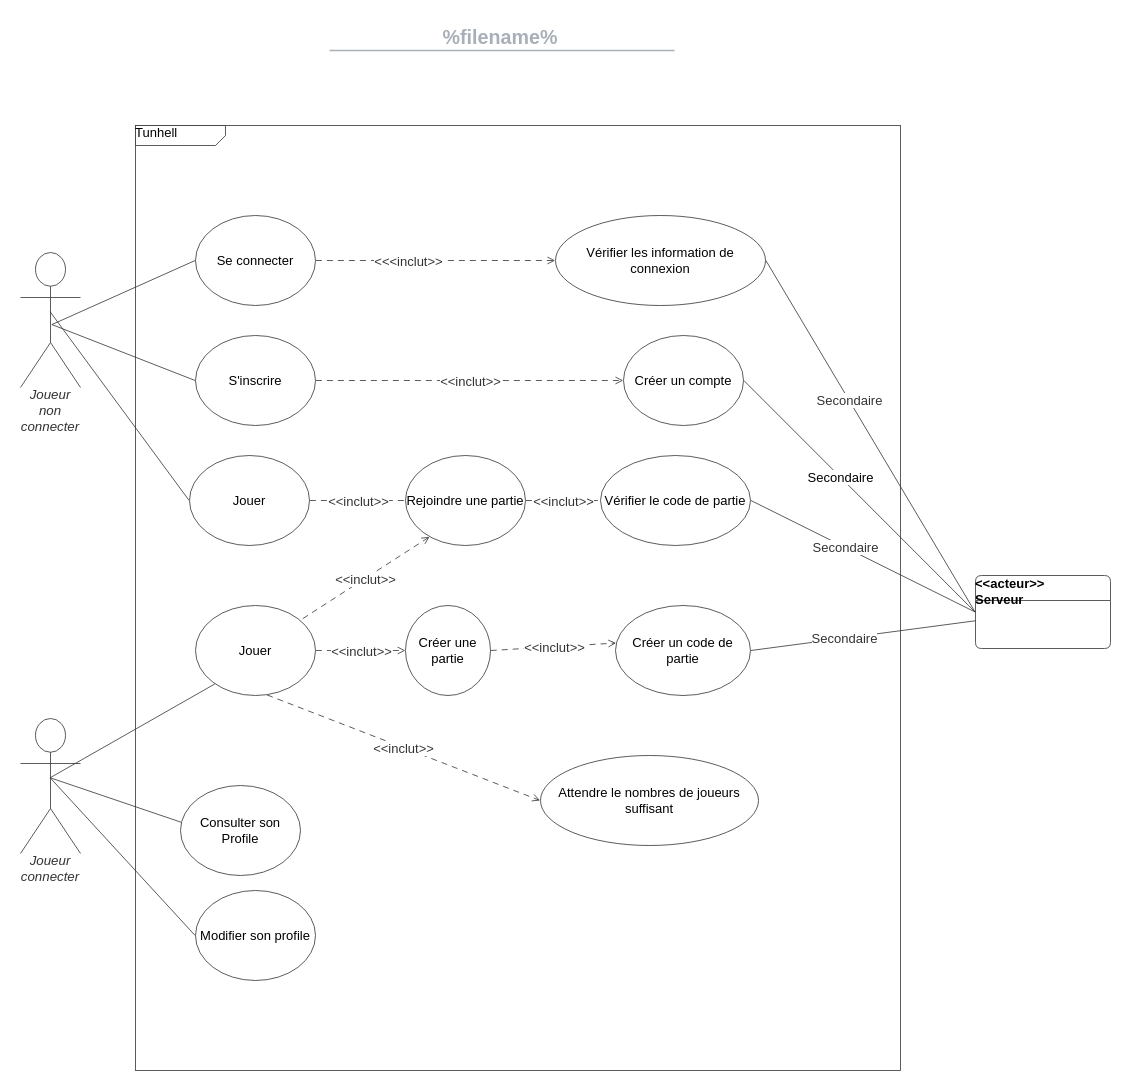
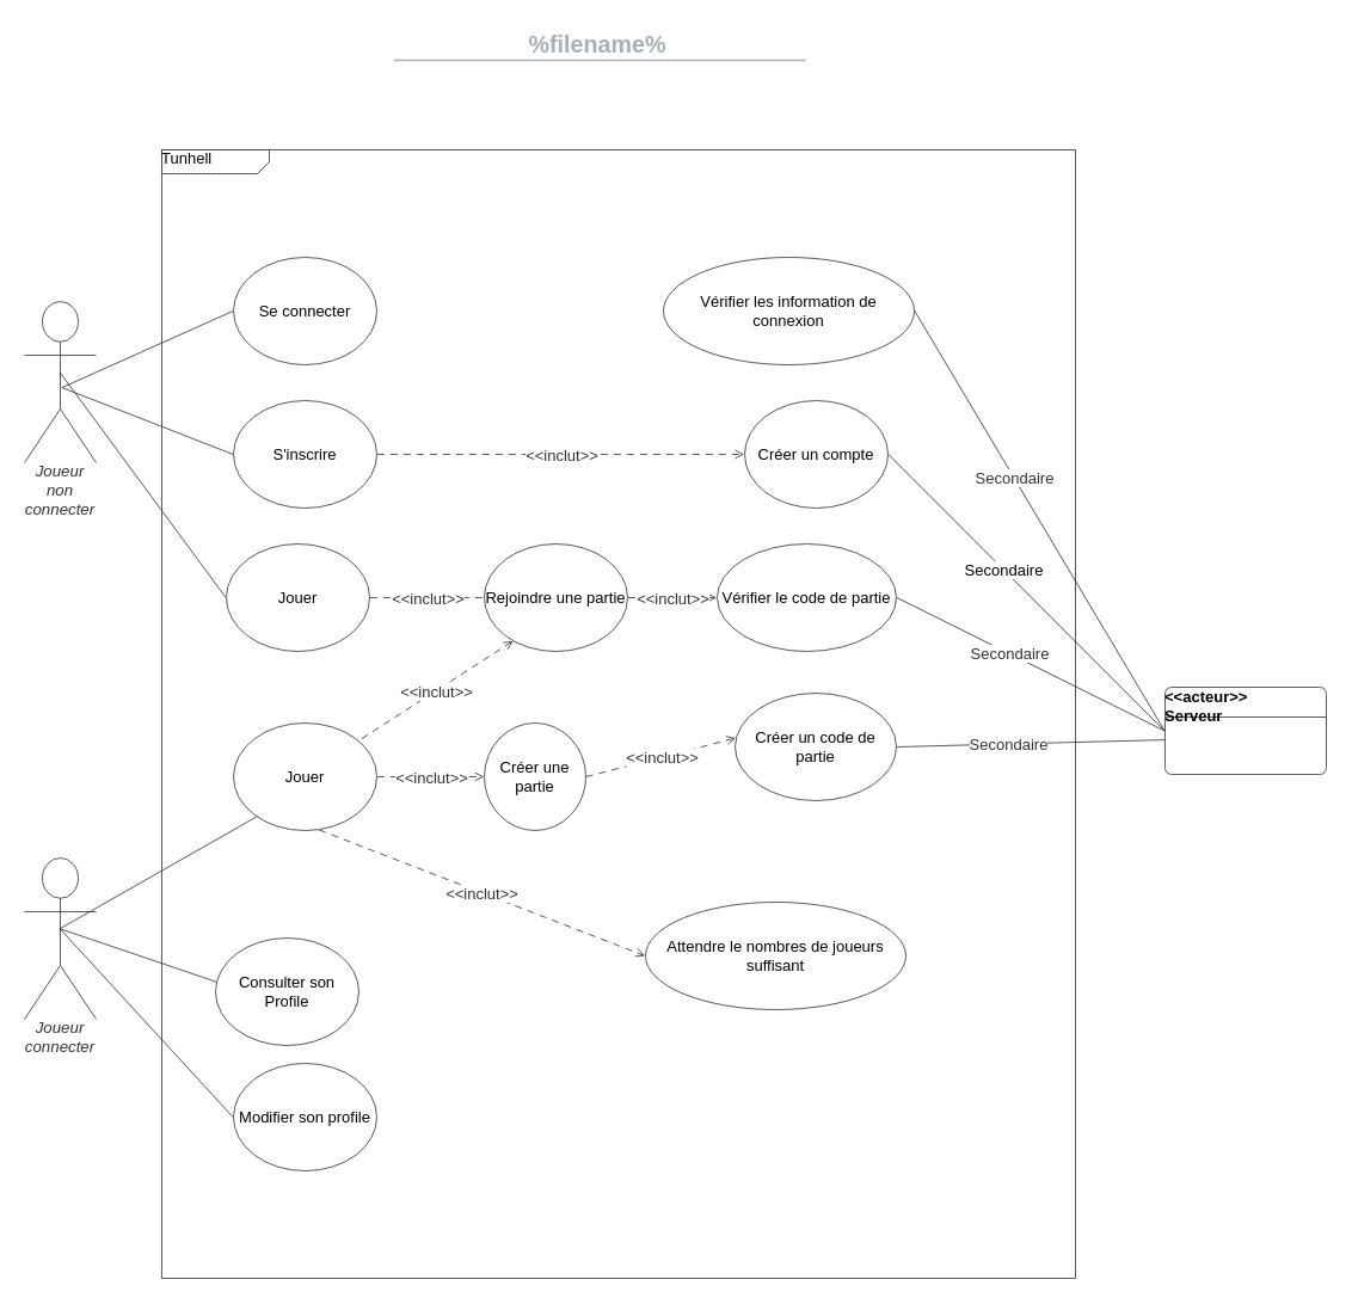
  <mxCell id="0" />
  <mxCell id="1" parent="0" />
  <mxCell id="2" value="Tunhell" style="html=1;overflow=block;blockSpacing=1;whiteSpace=wrap;shape=mxgraph.sysml.package2;xSize=90;overflow=fill;whiteSpace=wrap;fontSize=13;align=center;align=left;spacing=0;strokeColor=#333333;strokeOpacity=100;fillOpacity=100;rounded=1;absoluteArcSize=1;arcSize=12;fillColor=#ffffff;strokeWidth=0.8;" parent="1" vertex="1"><mxGeometry x="135" y="125" width="765" height="945" as="geometry" /></mxCell>
  <mxCell id="3" value="Joueur non connecter" style="html=1;overflow=block;blockSpacing=1;whiteSpace=wrap;shape=umlActor;labelPosition=center;verticalLabelPosition=bottom;verticalAlign=top;whiteSpace=nowrap;whiteSpace=wrap;fontSize=13.3;fontColor=#333333;fontStyle=2;spacing=0;strokeColor=#333333;strokeOpacity=100;rounded=1;absoluteArcSize=1;arcSize=7.5;fillColor=#ffffff;strokeWidth=0.8;" parent="1" vertex="1"><mxGeometry x="20" y="252" width="60" height="135" as="geometry" /></mxCell>
  <mxCell id="4" value="" style="group;dropTarget=0;" parent="1" vertex="1"><mxGeometry x="180" y="20" width="640" height="45" as="geometry" /></mxCell>
  <mxCell id="5" value="%filename%" style="points=[[0.233,0.967,0]];html=1;overflow=block;blockSpacing=1;whiteSpace=wrap;;whiteSpace=wrap;fontSize=19.7;fontColor=#a9afb8;fontStyle=1;align=center;spacingLeft=7;spacingRight=7;spacingTop=2;spacing=3;strokeOpacity=0;fillOpacity=0;rounded=1;absoluteArcSize=1;arcSize=12;fillColor=#ffffff;strokeWidth=1.5;" parent="4" vertex="1"><mxGeometry width="640" height="31" as="geometry" /></mxCell>
  <mxCell id="6" value="" style="html=1;overflow=block;blockSpacing=1;whiteSpace=wrap;;whiteSpace=wrap;fontSize=13;align=center;spacingLeft=7;spacingRight=7;spacingTop=2;spacing=3;strokeOpacity=0;fillOpacity=0;rounded=1;absoluteArcSize=1;arcSize=12;fillColor=#ffffff;strokeWidth=1.5;" parent="4" vertex="1"><mxGeometry y="31" width="640" height="14" as="geometry" /></mxCell>
  <mxCell id="7" value="" style="html=1;jettySize=18;whiteSpace=wrap;fontSize=13;fontFamily=Helvetica;strokeColor=#a9afb8;strokeOpacity=100;strokeWidth=1.5;rounded=0;startArrow=none;;endArrow=none;;exitX=0.233;exitY=0.967;exitPerimeter=0;" parent="4" source="5" edge="1"><mxGeometry width="100" height="100" relative="1" as="geometry"><Array as="points" /><mxPoint x="494" y="30" as="targetPoint" /></mxGeometry></mxCell>
  <mxCell id="8" value="Créer une partie" style="html=1;overflow=block;blockSpacing=1;whiteSpace=wrap;ellipse;whiteSpace=wrap;fontSize=13;spacing=0;strokeColor=#333333;strokeOpacity=100;fillOpacity=100;rounded=1;absoluteArcSize=1;arcSize=12;fillColor=#ffffff;strokeWidth=0.8;" parent="1" vertex="1"><mxGeometry x="405" y="605" width="85" height="90" as="geometry" /></mxCell>
  <mxCell id="9" value="Rejoindre une partie" style="html=1;overflow=block;blockSpacing=1;whiteSpace=wrap;ellipse;whiteSpace=wrap;fontSize=13;spacing=0;strokeColor=#333333;strokeOpacity=100;fillOpacity=100;rounded=1;absoluteArcSize=1;arcSize=12;fillColor=#ffffff;strokeWidth=0.8;" parent="1" vertex="1"><mxGeometry x="405" y="455" width="120" height="90" as="geometry" /></mxCell>
  <mxCell id="10" value="S'inscrire" style="html=1;overflow=block;blockSpacing=1;whiteSpace=wrap;ellipse;whiteSpace=wrap;fontSize=13;spacing=0;strokeColor=#333333;strokeOpacity=100;fillOpacity=100;rounded=1;absoluteArcSize=1;arcSize=12;fillColor=#ffffff;strokeWidth=0.8;" parent="1" vertex="1"><mxGeometry x="195" y="335" width="120" height="90" as="geometry" /></mxCell>
  <mxCell id="11" value="Se connecter" style="html=1;overflow=block;blockSpacing=1;whiteSpace=wrap;ellipse;whiteSpace=wrap;fontSize=13;spacing=0;strokeColor=#333333;strokeOpacity=100;fillOpacity=100;rounded=1;absoluteArcSize=1;arcSize=12;fillColor=#ffffff;strokeWidth=0.8;" parent="1" vertex="1"><mxGeometry x="195" y="215" width="120" height="90" as="geometry" /></mxCell>
  <mxCell id="12" value="Jouer" style="html=1;overflow=block;blockSpacing=1;whiteSpace=wrap;ellipse;whiteSpace=wrap;fontSize=13;spacing=0;strokeColor=#333333;strokeOpacity=100;fillOpacity=100;rounded=1;absoluteArcSize=1;arcSize=12;fillColor=#ffffff;strokeWidth=0.8;" parent="1" vertex="1"><mxGeometry x="195" y="605" width="120" height="90" as="geometry" /></mxCell>
  <mxCell id="13" value="Joueur connecter" style="html=1;overflow=block;blockSpacing=1;whiteSpace=wrap;shape=umlActor;labelPosition=center;verticalLabelPosition=bottom;verticalAlign=top;whiteSpace=nowrap;whiteSpace=wrap;fontSize=13.3;fontColor=#333333;fontStyle=2;spacing=0;strokeColor=#333333;strokeOpacity=100;rounded=1;absoluteArcSize=1;arcSize=7.5;fillColor=#ffffff;strokeWidth=0.8;" parent="1" vertex="1"><mxGeometry x="20" y="718" width="60" height="135" as="geometry" /></mxCell>
  <mxCell id="14" value="Consulter son Profile" style="html=1;overflow=block;blockSpacing=1;whiteSpace=wrap;ellipse;whiteSpace=wrap;fontSize=13;spacing=0;strokeColor=#333333;strokeOpacity=100;fillOpacity=100;rounded=1;absoluteArcSize=1;arcSize=12;fillColor=#ffffff;strokeWidth=0.8;" parent="1" vertex="1"><mxGeometry x="180" y="785" width="120" height="90" as="geometry" /></mxCell>
  <mxCell id="15" value="" style="html=1;jettySize=18;whiteSpace=wrap;fontSize=13;strokeColor=#333333;strokeOpacity=100;strokeWidth=0.8;rounded=0;startArrow=none;;endArrow=none;;exitX=-0.003;exitY=0.5;exitPerimeter=0;entryX=0.523;entryY=0.534;entryPerimeter=0;" parent="1" source="11" target="3" edge="1"><mxGeometry width="100" height="100" relative="1" as="geometry"><Array as="points" /></mxGeometry></mxCell>
  <mxCell id="16" value="Modifier son profile" style="html=1;overflow=block;blockSpacing=1;whiteSpace=wrap;ellipse;whiteSpace=wrap;fontSize=13;spacing=0;strokeColor=#333333;strokeOpacity=100;fillOpacity=100;rounded=1;absoluteArcSize=1;arcSize=12;fillColor=#ffffff;strokeWidth=0.8;" parent="1" vertex="1"><mxGeometry x="195" y="890" width="120" height="90" as="geometry" /></mxCell>
  <mxCell id="17" value="" style="html=1;jettySize=18;whiteSpace=wrap;fontSize=13;strokeColor=#333333;strokeOpacity=100;strokeWidth=0.8;rounded=0;startArrow=none;;endArrow=none;;exitX=-0.003;exitY=0.5;exitPerimeter=0;entryX=0.523;entryY=0.534;entryPerimeter=0;" parent="1" source="10" target="3" edge="1"><mxGeometry width="100" height="100" relative="1" as="geometry"><Array as="points" /></mxGeometry></mxCell>
  <mxCell id="18" value="" style="html=1;jettySize=18;whiteSpace=wrap;fontSize=13;strokeColor=#333333;strokeOpacity=100;dashed=1;fixDash=1;dashPattern=6 5;strokeWidth=0.8;rounded=0;startArrow=open;;endArrow=none;;exitX=0.2;exitY=0.904;exitPerimeter=0;entryX=0.874;entryY=0.163;entryPerimeter=0;" parent="1" source="9" target="12" edge="1"><mxGeometry width="100" height="100" relative="1" as="geometry"><Array as="points" /></mxGeometry></mxCell>
  <mxCell id="19" value="&amp;lt;&amp;lt;inclut&amp;gt;&amp;gt;" style="text;html=1;resizable=0;labelBackgroundColor=#ffffff;align=center;verticalAlign=middle;fontColor=#333333;;fontSize=13;" parent="18" vertex="1"><mxGeometry relative="1" as="geometry" /></mxCell>
- <mxCell id="20" value="Créer un code de partie" style="html=1;overflow=block;blockSpacing=1;whiteSpace=wrap;ellipse;whiteSpace=wrap;fontSize=13;spacing=0;strokeColor=#333333;strokeOpacity=100;fillOpacity=100;rounded=1;absoluteArcSize=1;arcSize=12;fillColor=#ffffff;strokeWidth=0.8;" parent="1" vertex="1"><mxGeometry x="615" y="605" width="135" height="90" as="geometry" /></mxCell>
+ <mxCell id="20" value="Créer un code de partie" style="html=1;overflow=block;blockSpacing=1;whiteSpace=wrap;ellipse;whiteSpace=wrap;fontSize=13;spacing=0;strokeColor=#333333;strokeOpacity=100;fillOpacity=100;rounded=1;absoluteArcSize=1;arcSize=12;fillColor=#ffffff;strokeWidth=0.8;" parent="1" vertex="1"><mxGeometry x="615" y="580" width="135" height="90" as="geometry" /></mxCell>
  <mxCell id="21" value="Vérifier le code de partie" style="html=1;overflow=block;blockSpacing=1;whiteSpace=wrap;ellipse;whiteSpace=wrap;fontSize=13;spacing=0;strokeColor=#333333;strokeOpacity=100;fillOpacity=100;rounded=1;absoluteArcSize=1;arcSize=12;fillColor=#ffffff;strokeWidth=0.8;" parent="1" vertex="1"><mxGeometry x="600" y="455" width="150" height="90" as="geometry" /></mxCell>
  <mxCell id="22" value="" style="html=1;jettySize=18;whiteSpace=wrap;fontSize=13;strokeColor=#333333;strokeOpacity=100;dashed=1;fixDash=1;dashPattern=6 5;strokeWidth=0.8;rounded=0;startArrow=none;;endArrow=open;;exitX=1.003;exitY=0.5;exitPerimeter=0;entryX=0.004;entryY=0.417;entryPerimeter=0;" parent="1" source="8" target="20" edge="1"><mxGeometry width="100" height="100" relative="1" as="geometry"><Array as="points" /></mxGeometry></mxCell>
  <mxCell id="23" value="&amp;lt;&amp;lt;inclut&amp;gt;&amp;gt;" style="text;html=1;resizable=0;labelBackgroundColor=#ffffff;align=center;verticalAlign=middle;fontColor=#333333;;fontSize=13;" parent="22" vertex="1"><mxGeometry relative="1" as="geometry" /></mxCell>
  <mxCell id="24" value="Attendre le nombres de joueurs suffisant" style="html=1;overflow=block;blockSpacing=1;whiteSpace=wrap;ellipse;whiteSpace=wrap;fontSize=13;spacing=0;strokeColor=#333333;strokeOpacity=100;fillOpacity=100;rounded=1;absoluteArcSize=1;arcSize=12;fillColor=#ffffff;strokeWidth=0.8;" parent="1" vertex="1"><mxGeometry x="540" y="755" width="218" height="90" as="geometry" /></mxCell>
  <mxCell id="25" value="" style="html=1;jettySize=18;whiteSpace=wrap;fontSize=13;strokeColor=#333333;strokeOpacity=100;dashed=1;fixDash=1;dashPattern=6 5;strokeWidth=0.8;rounded=0;startArrow=none;;endArrow=open;;exitX=0.597;exitY=0.994;exitPerimeter=0;entryX=-0.002;entryY=0.5;entryPerimeter=0;" parent="1" source="12" target="24" edge="1"><mxGeometry width="100" height="100" relative="1" as="geometry"><Array as="points" /></mxGeometry></mxCell>
  <mxCell id="26" value="&amp;lt;&amp;lt;inclut&amp;gt;&amp;gt;" style="text;html=1;resizable=0;labelBackgroundColor=#ffffff;align=center;verticalAlign=middle;fontColor=#333333;;fontSize=13;" parent="25" vertex="1"><mxGeometry relative="1" as="geometry" /></mxCell>
  <mxCell id="27" value="" style="html=1;jettySize=18;whiteSpace=wrap;fontSize=13;strokeColor=#333333;strokeOpacity=100;dashed=1;fixDash=1;dashPattern=6 5;strokeWidth=0.8;rounded=0;startArrow=none;;endArrow=open;;exitX=1.003;exitY=0.5;exitPerimeter=0;entryX=-0.003;entryY=0.5;entryPerimeter=0;" parent="1" source="12" target="8" edge="1"><mxGeometry width="100" height="100" relative="1" as="geometry"><Array as="points" /></mxGeometry></mxCell>
  <mxCell id="28" value="&amp;lt;&amp;lt;inclut&amp;gt;&amp;gt;" style="text;html=1;resizable=0;labelBackgroundColor=#ffffff;align=center;verticalAlign=middle;fontColor=#333333;;fontSize=13;" parent="27" vertex="1"><mxGeometry relative="1" as="geometry" /></mxCell>
  <mxCell id="29" value="" style="html=1;jettySize=18;whiteSpace=wrap;fontSize=13;strokeColor=#333333;strokeOpacity=100;strokeWidth=0.8;rounded=0;startArrow=none;;endArrow=none;;exitX=1.003;exitY=0.5;exitPerimeter=0;entryX=0.082;entryY=0.6;entryPerimeter=0;" parent="1" source="20" target="31" edge="1"><mxGeometry width="100" height="100" relative="1" as="geometry"><Array as="points" /></mxGeometry></mxCell>
  <mxCell id="30" value="Secondaire" style="text;html=1;resizable=0;labelBackgroundColor=#ffffff;align=center;verticalAlign=middle;fontColor=#333333;;fontSize=13;" parent="29" vertex="1"><mxGeometry x="-0.213" relative="1" as="geometry" /></mxCell>
  <mxCell id="31" value="&amp;lt;&amp;lt;acteur&amp;gt;&amp;gt;&#10;Serveur" style="points=[[0.082,0.6,0]];html=1;overflow=block;blockSpacing=1;whiteSpace=wrap;swimlane;childLayout=stackLayout;horizontal=1;horizontalStack=0;resizeParent=1;resizeParentMax=0;resizeLast=0;collapsible=0;fontStyle=0;marginBottom=0;swimlaneFillColor=#ffffff;startSize=25;whiteSpace=wrap;fontSize=13;fontStyle=1;whiteSpace=wrap;align=left;spacing=0;strokeColor=#333333;strokeOpacity=100;fillOpacity=100;rounded=1;absoluteArcSize=1;arcSize=12;fillColor=#ffffff;strokeWidth=0.8;" parent="1" vertex="1"><mxGeometry x="975" y="575" width="135" height="73" as="geometry" /></mxCell>
  <mxCell id="32" value="" style="part=1;html=1;whiteSpace=wrap;resizeHeight=0;strokeColor=none;fillColor=none;align=left;verticalAlign=middle;spacingLeft=4;spacingRight=4;overflow=hidden;rotatable=0;points=[[0,0.5],[1,0.5]];portConstraint=eastwest;swimlaneFillColor=#ffffff;strokeOpacity=100;fillOpacity=100;whiteSpace=wrap;fontSize=13;align=center;" parent="31" vertex="1"><mxGeometry y="25" width="135" height="48" as="geometry" /></mxCell>
- <mxCell id="33" value="" style="html=1;jettySize=18;whiteSpace=wrap;fontSize=13;strokeColor=#333333;strokeOpacity=100;dashed=1;fixDash=1;dashPattern=6 5;strokeWidth=0.8;rounded=0;startArrow=none;endArrow=none;exitX=1.003;exitY=0.5;exitPerimeter=0;entryX=-0.003;entryY=0.5;entryPerimeter=0;" parent="1" source="9" target="21" edge="1"><mxGeometry width="100" height="100" relative="1" as="geometry"><Array as="points" /></mxGeometry></mxCell>
+ <mxCell id="33" value="" style="html=1;jettySize=18;whiteSpace=wrap;fontSize=13;strokeColor=#333333;strokeOpacity=100;dashed=1;fixDash=1;dashPattern=6 5;strokeWidth=0.8;rounded=0;startArrow=none;;endArrow=open;;exitX=1.003;exitY=0.5;exitPerimeter=0;entryX=-0.003;entryY=0.5;entryPerimeter=0;" parent="1" source="9" target="21" edge="1"><mxGeometry width="100" height="100" relative="1" as="geometry"><Array as="points" /></mxGeometry></mxCell>
  <mxCell id="34" value="&amp;lt;&amp;lt;inclut&amp;gt;&amp;gt;" style="text;html=1;resizable=0;labelBackgroundColor=#ffffff;align=center;verticalAlign=middle;fontColor=#333333;;fontSize=13;" parent="33" vertex="1"><mxGeometry relative="1" as="geometry" /></mxCell>
  <mxCell id="35" value="" style="html=1;jettySize=18;whiteSpace=wrap;fontSize=13;strokeColor=#333333;strokeOpacity=100;strokeWidth=0.8;rounded=0;startArrow=none;;endArrow=none;;exitX=0.494;exitY=0.439;exitPerimeter=0;entryX=0.005;entryY=0.408;entryPerimeter=0;" parent="1" source="13" target="14" edge="1"><mxGeometry width="100" height="100" relative="1" as="geometry"><Array as="points" /></mxGeometry></mxCell>
  <mxCell id="36" value="" style="html=1;jettySize=18;whiteSpace=wrap;fontSize=13;strokeColor=#333333;strokeOpacity=100;strokeWidth=0.8;rounded=0;startArrow=none;;endArrow=none;;exitX=-0.003;exitY=0.5;exitPerimeter=0;entryX=0.494;entryY=0.439;entryPerimeter=0;" parent="1" source="16" target="13" edge="1"><mxGeometry width="100" height="100" relative="1" as="geometry"><Array as="points" /></mxGeometry></mxCell>
  <mxCell id="37" value="" style="html=1;jettySize=18;whiteSpace=wrap;fontSize=13;strokeColor=#333333;strokeOpacity=100;strokeWidth=0.8;rounded=0;startArrow=none;;endArrow=none;;exitX=1.003;exitY=0.5;exitPerimeter=0;entryX=-0.003;entryY=0.5;entryPerimeter=0;" parent="1" source="21" target="31" edge="1"><mxGeometry width="100" height="100" relative="1" as="geometry"><Array as="points" /></mxGeometry></mxCell>
  <mxCell id="38" value="Secondaire" style="text;html=1;resizable=0;labelBackgroundColor=#ffffff;align=center;verticalAlign=middle;fontColor=#333333;;fontSize=13;" parent="37" vertex="1"><mxGeometry x="-0.159" relative="1" as="geometry" /></mxCell>
  <mxCell id="39" value="Créer un compte" style="html=1;overflow=block;blockSpacing=1;whiteSpace=wrap;ellipse;whiteSpace=wrap;fontSize=13;spacing=0;strokeColor=#333333;strokeOpacity=100;fillOpacity=100;rounded=1;absoluteArcSize=1;arcSize=12;fillColor=#ffffff;strokeWidth=0.8;" parent="1" vertex="1"><mxGeometry x="623" y="335" width="120" height="90" as="geometry" /></mxCell>
  <mxCell id="40" value="" style="html=1;jettySize=18;whiteSpace=wrap;fontSize=13;strokeColor=#333333;strokeOpacity=100;dashed=1;fixDash=1;dashPattern=6 5;strokeWidth=0.8;rounded=0;startArrow=none;;endArrow=open;;exitX=1.003;exitY=0.5;exitPerimeter=0;entryX=-0.003;entryY=0.5;entryPerimeter=0;" parent="1" source="10" target="39" edge="1"><mxGeometry width="100" height="100" relative="1" as="geometry"><Array as="points" /></mxGeometry></mxCell>
  <mxCell id="41" value="&amp;lt;&amp;lt;inclut&amp;gt;&amp;gt;" style="text;html=1;resizable=0;labelBackgroundColor=#ffffff;align=center;verticalAlign=middle;fontColor=#333333;;fontSize=13;" parent="40" vertex="1"><mxGeometry relative="1" as="geometry" /></mxCell>
  <mxCell id="42" value="Vérifier les information de connexion" style="html=1;overflow=block;blockSpacing=1;whiteSpace=wrap;ellipse;whiteSpace=wrap;fontSize=13;spacing=0;strokeColor=#333333;strokeOpacity=100;fillOpacity=100;rounded=1;absoluteArcSize=1;arcSize=12;fillColor=#ffffff;strokeWidth=0.8;" parent="1" vertex="1"><mxGeometry x="555" y="215" width="210" height="90" as="geometry" /></mxCell>
- <mxCell id="43" value="" style="html=1;jettySize=18;whiteSpace=wrap;fontSize=13;strokeColor=#333333;strokeOpacity=100;dashed=1;fixDash=1;dashPattern=6 5;strokeWidth=0.8;rounded=0;startArrow=none;;endArrow=open;;exitX=1.003;exitY=0.5;exitPerimeter=0;entryX=-0.002;entryY=0.5;entryPerimeter=0;" parent="1" source="11" target="42" edge="1"><mxGeometry width="100" height="100" relative="1" as="geometry"><Array as="points" /></mxGeometry></mxCell>
- <mxCell id="44" value="&amp;lt;&amp;lt;&amp;lt;inclut&amp;gt;&amp;gt;" style="text;html=1;resizable=0;labelBackgroundColor=#ffffff;align=center;verticalAlign=middle;fontColor=#333333;;fontSize=13;" parent="43" vertex="1"><mxGeometry x="-0.23" relative="1" as="geometry" /></mxCell>
  <mxCell id="45" value="" style="html=1;jettySize=18;whiteSpace=wrap;fontSize=13;strokeColor=#333333;strokeOpacity=100;strokeWidth=0.8;rounded=0;startArrow=none;;endArrow=none;;exitX=1.002;exitY=0.5;exitPerimeter=0;entryX=-0.003;entryY=0.5;entryPerimeter=0;" parent="1" source="42" target="31" edge="1"><mxGeometry width="100" height="100" relative="1" as="geometry"><Array as="points" /></mxGeometry></mxCell>
  <mxCell id="46" value="Secondaire" style="text;html=1;resizable=0;labelBackgroundColor=#ffffff;align=center;verticalAlign=middle;fontColor=#333333;;fontSize=13;" parent="45" vertex="1"><mxGeometry x="-0.21" relative="1" as="geometry" /></mxCell>
  <mxCell id="47" value="" style="html=1;jettySize=18;whiteSpace=wrap;fontSize=13;strokeColor=#333333;strokeOpacity=100;strokeWidth=0.8;rounded=0;startArrow=none;;endArrow=none;;exitX=1.003;exitY=0.5;exitPerimeter=0;entryX=-0.003;entryY=0.5;entryPerimeter=0;" parent="1" source="39" target="31" edge="1"><mxGeometry width="100" height="100" relative="1" as="geometry"><Array as="points" /></mxGeometry></mxCell>
  <mxCell id="48" value=" Secondaire" style="text;html=1;resizable=0;labelBackgroundColor=#ffffff;align=center;verticalAlign=middle;fontColor=#000000;;fontSize=13;" parent="47" vertex="1"><mxGeometry x="-0.168" relative="1" as="geometry" /></mxCell>
  <mxCell id="49" value="" style="html=1;jettySize=18;whiteSpace=wrap;fontSize=13;strokeColor=#333333;strokeOpacity=100;strokeWidth=0.8;rounded=0;startArrow=none;;endArrow=none;;exitX=0.494;exitY=0.439;exitPerimeter=0;entryX=0.161;entryY=0.872;entryPerimeter=0;" parent="1" source="13" target="12" edge="1"><mxGeometry width="100" height="100" relative="1" as="geometry"><Array as="points" /></mxGeometry></mxCell>
  <mxCell id="50" value="" style="html=1;jettySize=18;whiteSpace=wrap;fontSize=13;strokeColor=#333333;strokeOpacity=100;strokeWidth=0.8;rounded=0;startArrow=none;;endArrow=none;;exitX=0.494;exitY=0.439;exitPerimeter=0;entryX=-0.003;entryY=0.5;entryPerimeter=0;" parent="1" source="3" target="51" edge="1"><mxGeometry width="100" height="100" relative="1" as="geometry"><Array as="points" /></mxGeometry></mxCell>
  <mxCell id="51" value="Jouer" style="html=1;overflow=block;blockSpacing=1;whiteSpace=wrap;ellipse;whiteSpace=wrap;fontSize=13;spacing=0;strokeColor=#333333;strokeOpacity=100;fillOpacity=100;rounded=1;absoluteArcSize=1;arcSize=12;fillColor=#ffffff;strokeWidth=0.8;" parent="1" vertex="1"><mxGeometry x="189" y="455" width="120" height="90" as="geometry" /></mxCell>
  <mxCell id="52" value="" style="html=1;jettySize=18;whiteSpace=wrap;fontSize=13;strokeColor=#333333;strokeOpacity=100;dashed=1;fixDash=1;dashPattern=6 5;strokeWidth=0.8;rounded=1;arcSize=24;edgeStyle=orthogonalEdgeStyle;startArrow=none;;endArrow=none;;exitX=1.003;exitY=0.5;exitPerimeter=0;entryX=-0.003;entryY=0.5;entryPerimeter=0;" parent="1" source="51" target="9" edge="1"><mxGeometry width="100" height="100" relative="1" as="geometry"><Array as="points" /></mxGeometry></mxCell>
  <mxCell id="53" value="&amp;lt;&amp;lt;inclut&amp;gt;&amp;gt;" style="text;html=1;resizable=0;labelBackgroundColor=#ffffff;align=center;verticalAlign=middle;fontColor=#333333;;fontSize=13;" parent="52" vertex="1"><mxGeometry relative="1" as="geometry" /></mxCell>
